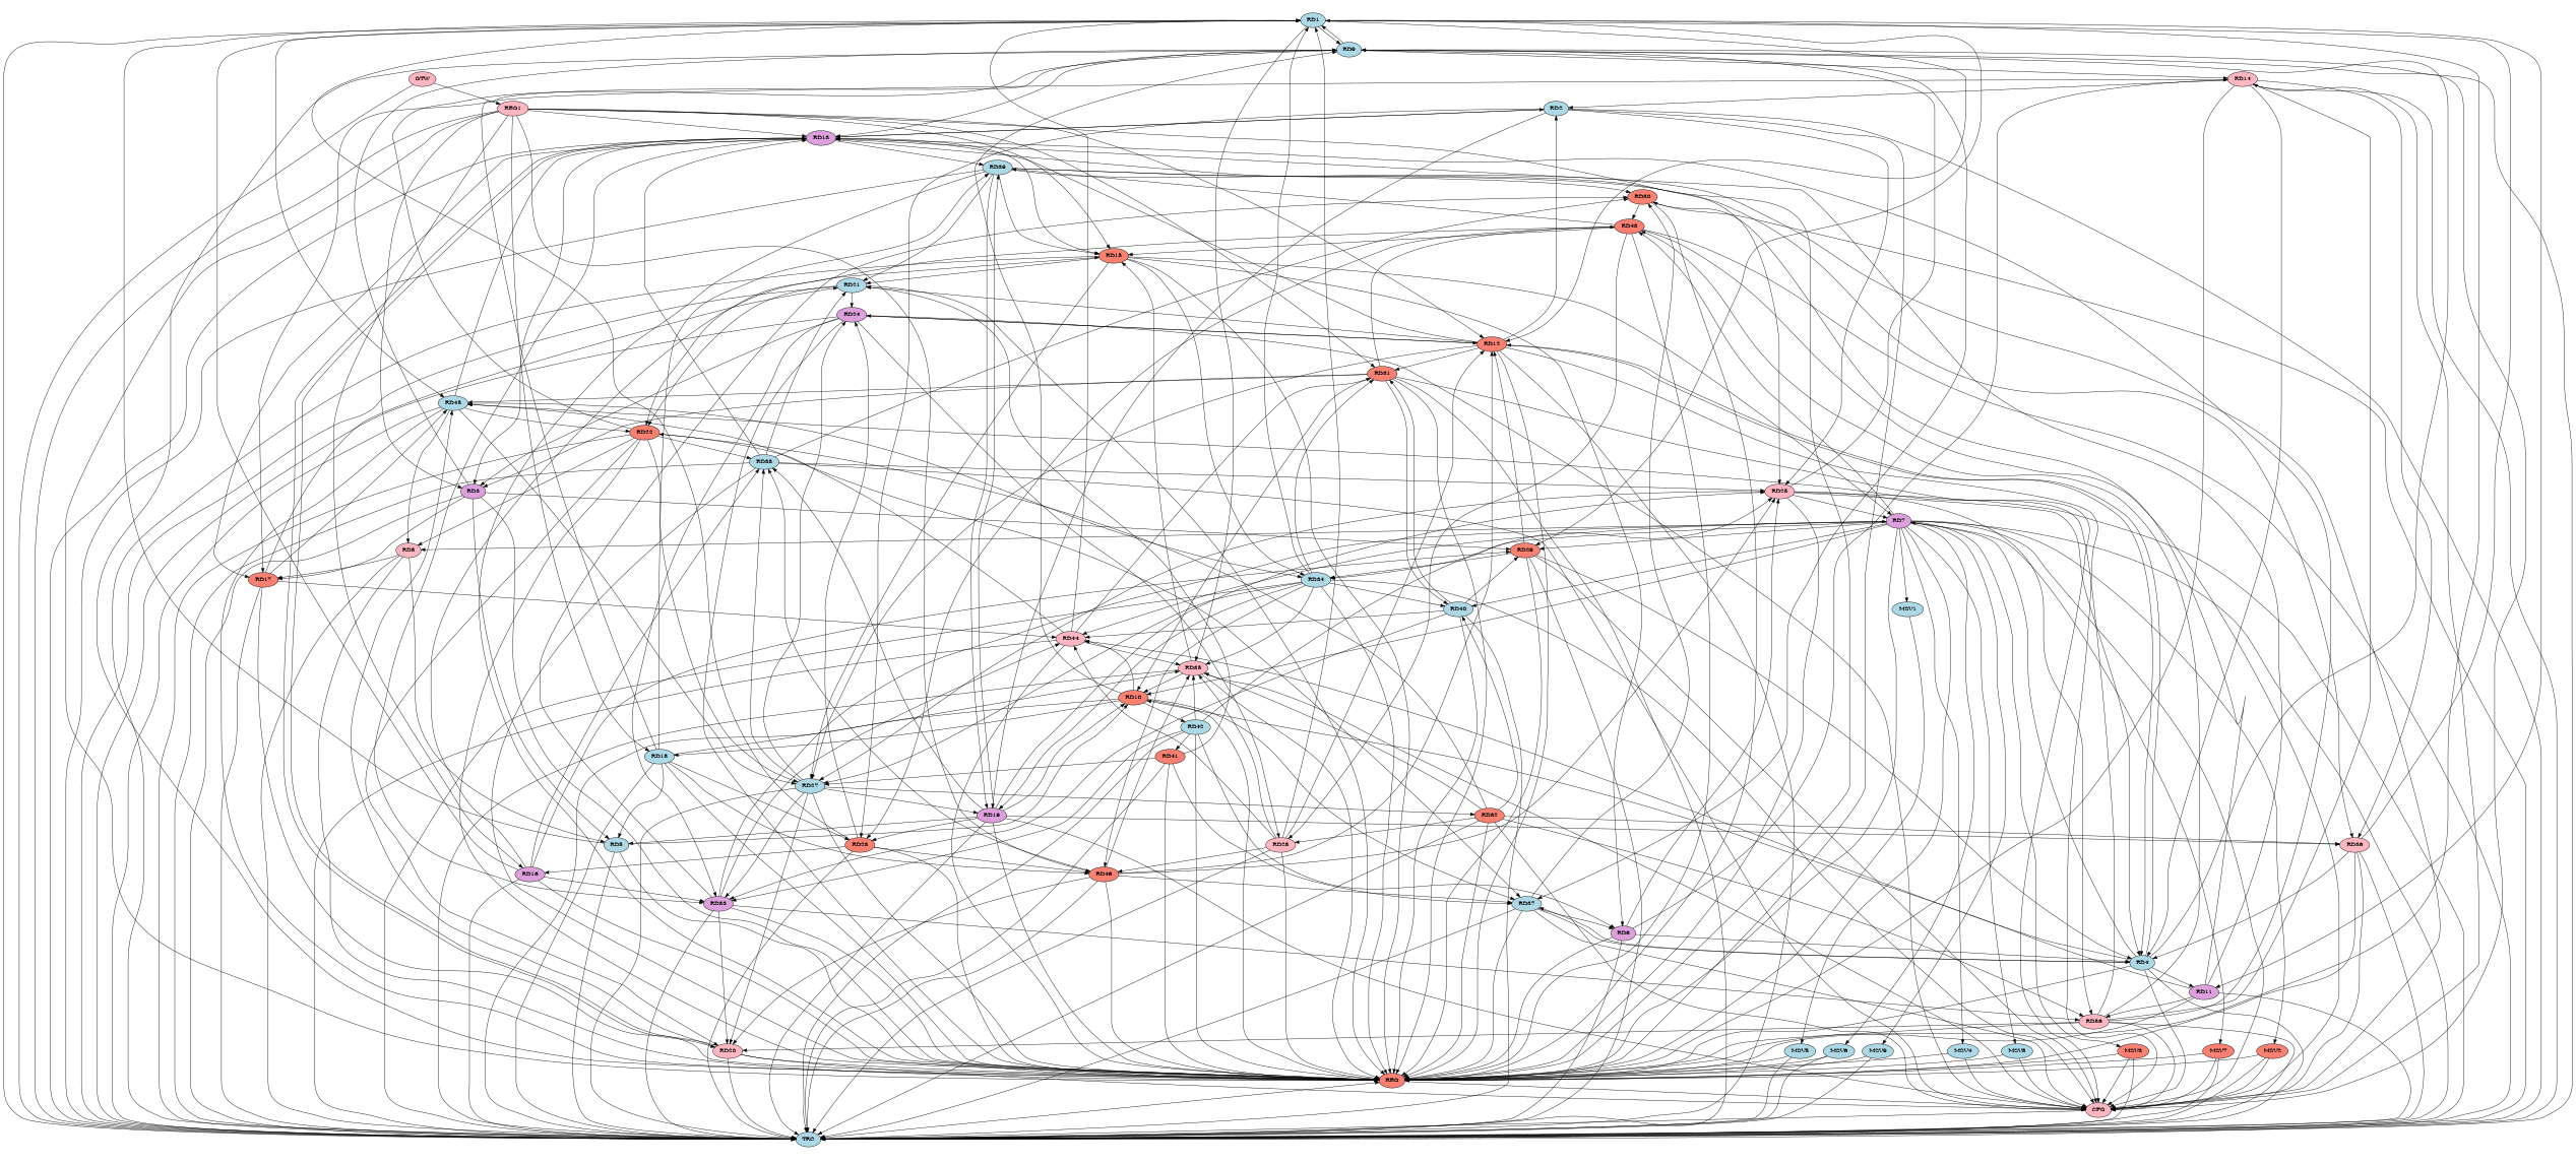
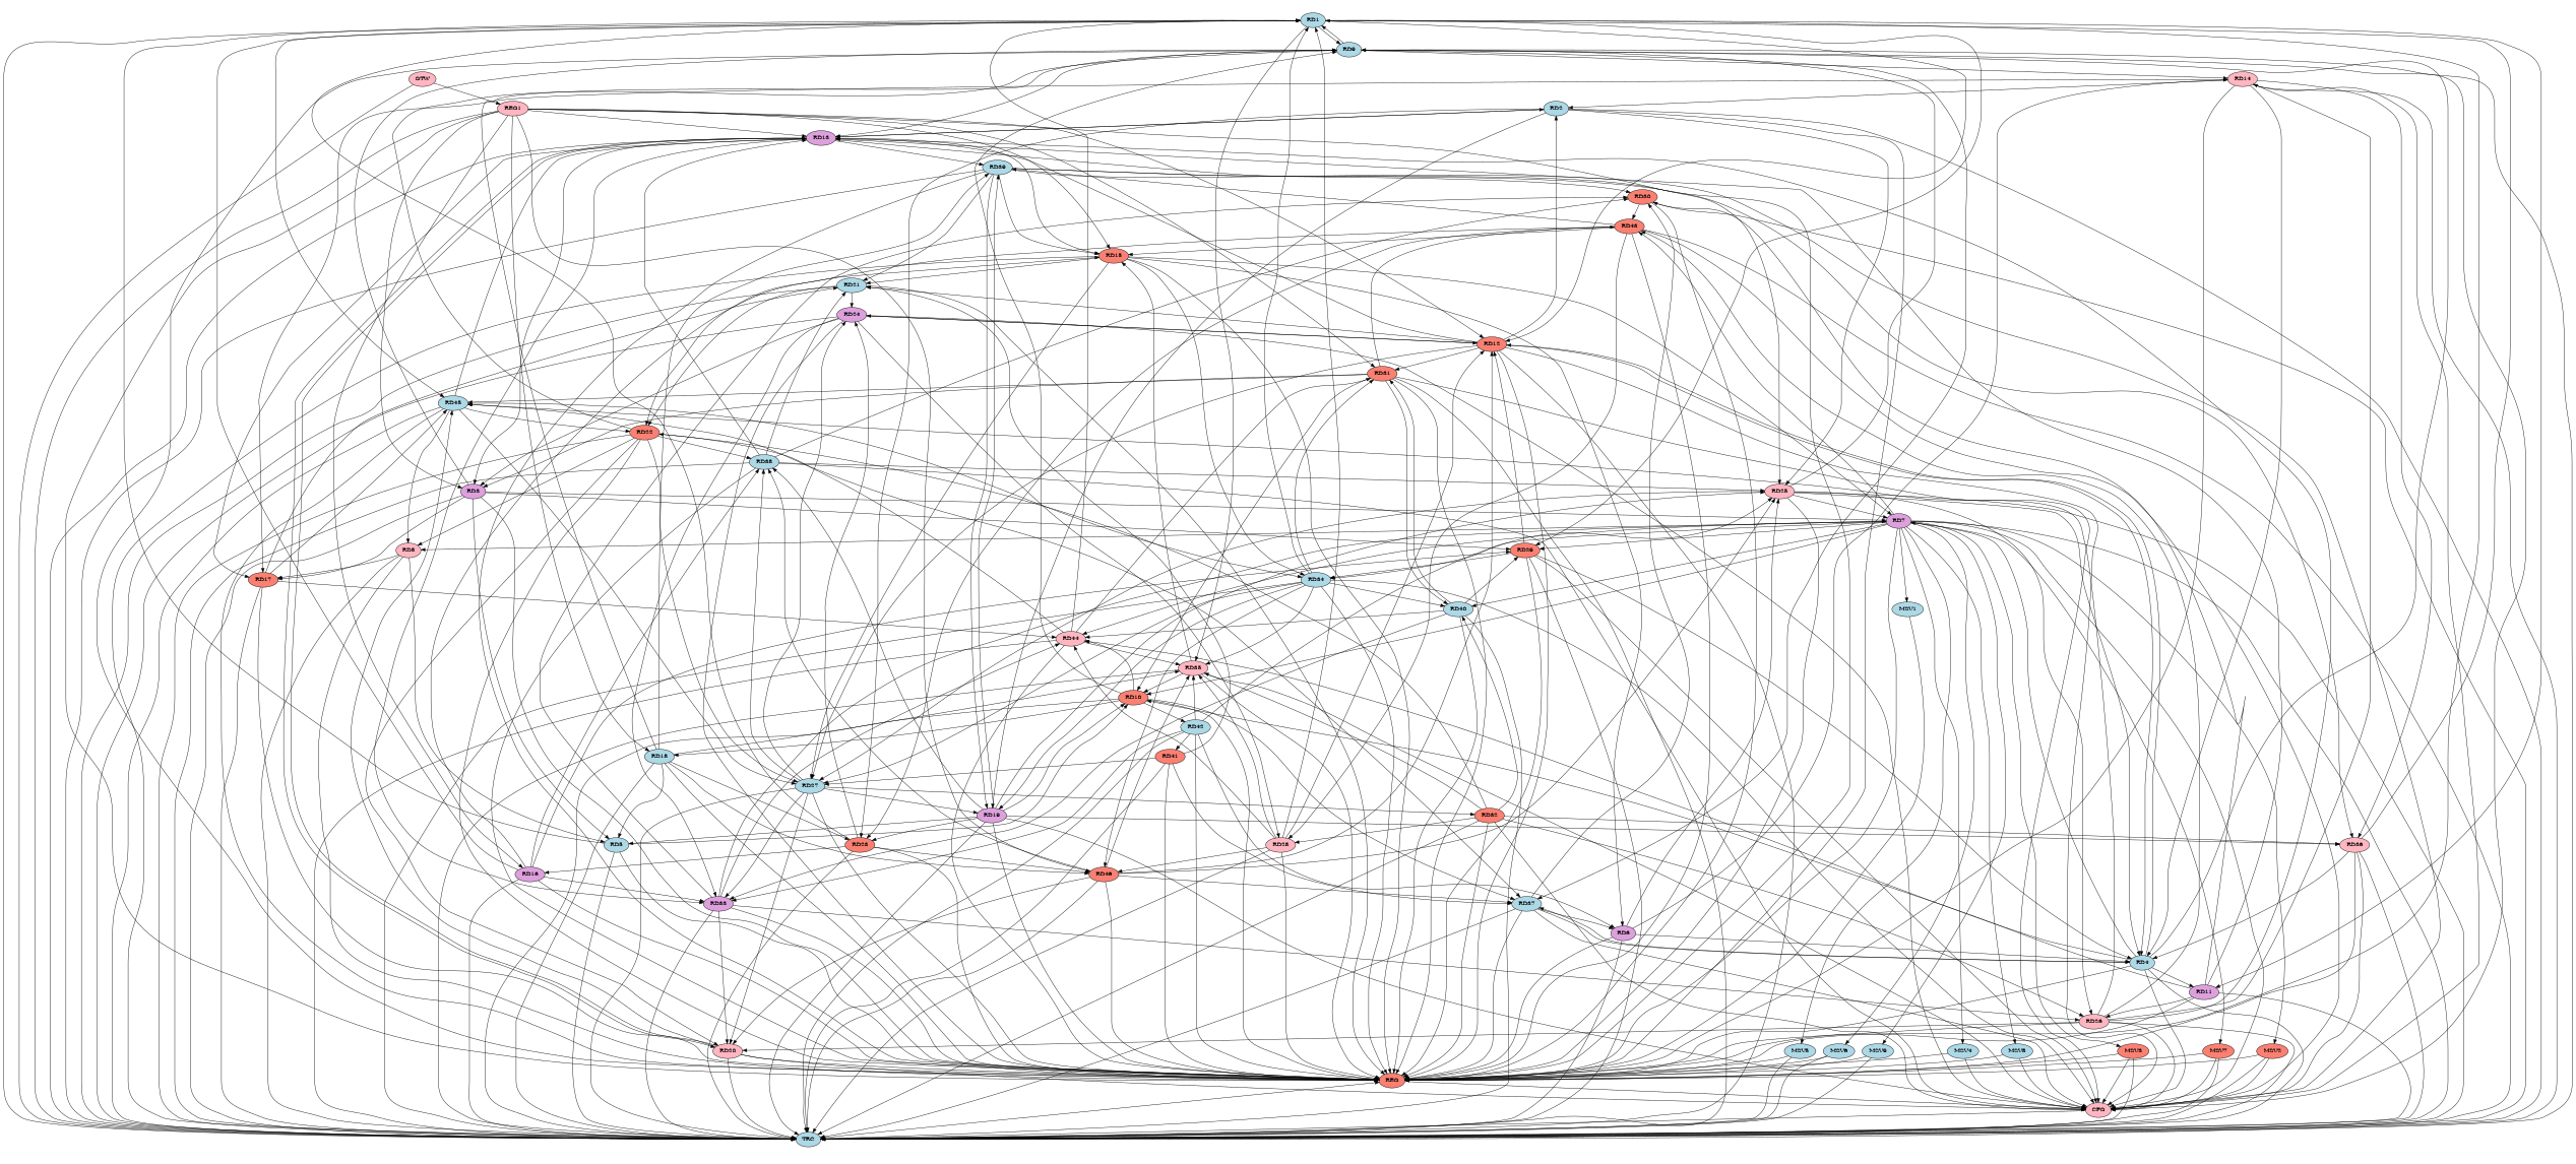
  strict digraph {
    node [fillcolor=lightblue style=filled]
    n1 [label=RD1]
    n2 [label=RD9]
    n3 [fillcolor=plum label=RD11]
    n4 [fillcolor=salmon label=RD12]
    n5 [fillcolor=salmon label=RD29]
    n6 [fillcolor=lightpink label=RD35]
    n7 [label=RD45]
    n8 [fillcolor=salmon label=REG]
    n9 [label=TRC]
    n10 [fillcolor=plum label=RD13]
    n11 [label=RD37]
    n12 [fillcolor=lightpink label=CFG]
    n13 [fillcolor=lightpink label=RD14]
    n14 [fillcolor=salmon label=RD10]
-   n15 [fillcolor=lightpink label=RD56]
+   n15 [fillcolor=lightpink label=RD26]
    n16 [fillcolor=salmon label=RD30]
    n17 [label=RD2]
    n18 [label=RD4]
    n19 [label=RD21]
    n20 [fillcolor=plum label=RD24]
    n21 [label=RD27]
    n22 [fillcolor=salmon label=RD31]
    n23 [label=RD34]
    n24 [fillcolor=salmon label=RD15]
    n25 [fillcolor=lightpink label=RD8]
    n26 [fillcolor=salmon label=RD22]
    n27 [fillcolor=plum label=RD19]
    n28 [fillcolor=salmon label=RD23]
    n29 [fillcolor=lightpink label=RD25]
    n30 [fillcolor=plum label=RD3]
    n31 [fillcolor=salmon label=RD17]
    n32 [fillcolor=lightpink label=RD20]
    n33 [fillcolor=plum label=RD33]
    n34 [label=RD39]
    n35 [label=RD5]
    n36 [fillcolor=lightpink label=RD36]
    n37 [label=RD38]
    n38 [fillcolor=plum label=RD16]
    n39 [fillcolor=salmon label=RD46]
    n40 [fillcolor=plum label=RD7]
    n41 [fillcolor=lightpink label=RD44]
    n42 [label=RD40]
    n43 [fillcolor=salmon label=RD43]
    n44 [label=MSV1]
    n45 [fillcolor=salmon label=MSV2]
    n46 [fillcolor=salmon label=MSV3]
    n47 [label=MSV4]
    n48 [label=MSV5]
    n49 [label=MSV6]
    n50 [fillcolor=salmon label=MSV7]
    n51 [label=MSV8]
    n52 [label=MSV9]
    n53 [fillcolor=plum label=RD6]
    n54 [label=RD18]
    n55 [label=RD42]
    n56 [fillcolor=lightpink label=RD28]
    n57 [fillcolor=salmon label=RD41]
    n58 [fillcolor=salmon label=RD32]
    n59 [fillcolor=lightpink label=REG1]
    n60 [fillcolor=lightpink label=GTW]
    n1 -> n2
    n1 -> n3
    n1 -> n4
    n1 -> n5
    n1 -> n6
    n1 -> n7
    n1 -> n8
    n1 -> n9
    n2 -> n1
    n2 -> n8
    n2 -> n9
    n2 -> n10
    n2 -> n11
    n2 -> n12
    n2 -> n13
    n3 -> n8
    n3 -> n9
    n3 -> n10
    n3 -> n14
    n3 -> n15
    n3 -> n16
    n4 -> n8
    n4 -> n9
    n4 -> n10
    n4 -> n12
    n4 -> n17
    n4 -> n18
    n4 -> n19
    n4 -> n20
    n4 -> n21
    n4 -> n22
    n5 -> n4
    n5 -> n8
    n5 -> n9
    n5 -> n12
    n5 -> n18
    n5 -> n23
    n6 -> n8
    n6 -> n9
    n6 -> n12
    n6 -> n14
    n6 -> n24
    n7 -> n8
    n7 -> n9
    n7 -> n10
    n7 -> n21
    n7 -> n23
    n7 -> n25
    n7 -> n26
    n8 -> n12
    n9 -> n8
    n10 -> n8
    n10 -> n9
    n10 -> n17
    n10 -> n24
    n10 -> n30
    n10 -> n31
    n10 -> n32
    n10 -> n33
    n10 -> n34
    n11 -> n8
    n11 -> n9
    n11 -> n12
    n11 -> n16
    n11 -> n18
    n11 -> n53
    n12 -> n9
    n13 -> n8
    n13 -> n9
    n13 -> n12
    n13 -> n17
    n13 -> n18
    n13 -> n31
    n13 -> n36
    n14 -> n2
    n14 -> n8
    n14 -> n9
    n14 -> n11
    n14 -> n41
    n14 -> n54
    n14 -> n55
    n15 -> n7
    n15 -> n8
    n15 -> n9
    n15 -> n10
    n15 -> n12
    n15 -> n13
    n15 -> n32
    n15 -> n43
    n16 -> n8
    n16 -> n9
    n16 -> n43
    n17 -> n8
    n17 -> n9
    n17 -> n10
    n17 -> n27
    n17 -> n28
    n17 -> n29
    n18 -> n2
    n18 -> n3
    n18 -> n4
    n18 -> n8
    n18 -> n9
    n18 -> n11
    n18 -> n12
    n18 -> n40
    n18 -> n41
    n19 -> n8
    n19 -> n9
    n19 -> n20
    n19 -> n26
    n20 -> n4
    n20 -> n8
    n20 -> n9
    n20 -> n12
    n20 -> n30
    n20 -> n33
    n20 -> n56
    n21 -> n8
    n21 -> n9
    n21 -> n20
    n21 -> n27
    n21 -> n32
    n21 -> n33
    n21 -> n37
    n21 -> n58
    n22 -> n7
    n22 -> n8
    n22 -> n9
    n22 -> n12
    n22 -> n14
    n22 -> n30
    n22 -> n42
    n22 -> n43
    n23 -> n1
    n23 -> n6
    n23 -> n8
    n23 -> n9
    n23 -> n12
    n23 -> n21
    n23 -> n22
    n23 -> n27
    n23 -> n39
    n23 -> n42
    n24 -> n8
    n24 -> n9
    n24 -> n19
    n24 -> n21
    n24 -> n23
    n24 -> n40
    n24 -> n53
    n25 -> n8
    n25 -> n9
    n25 -> n31
    n25 -> n35
    n26 -> n2
    n26 -> n8
    n26 -> n9
    n26 -> n11
    n26 -> n21
    n26 -> n25
    n26 -> n32
    n26 -> n37
    n27 -> n8
    n27 -> n9
    n27 -> n12
    n27 -> n14
    n27 -> n28
    n27 -> n29
    n27 -> n34
    n27 -> n35
    n27 -> n36
    n27 -> n37
    n28 -> n1
    n28 -> n8
    n28 -> n9
    n28 -> n20
    n28 -> n38
    n28 -> n39
    n29 -> n2
    n29 -> n8
    n29 -> n9
    n29 -> n15
    n29 -> n18
    n29 -> n21
    n29 -> n40
    n30 -> n2
    n30 -> n5
    n30 -> n8
    n30 -> n9
    n30 -> n31
    n30 -> n35
+   n30 -> n40
    n31 -> n7
    n31 -> n8
    n31 -> n9
    n31 -> n19
    n31 -> n41
    n32 -> n7
    n32 -> n8
    n32 -> n9
    n32 -> n10
    n32 -> n12
    n33 -> n8
    n33 -> n9
    n33 -> n15
    n33 -> n16
    n33 -> n32
    n33 -> n40
    n33 -> n41
    n34 -> n8
    n34 -> n9
    n34 -> n12
    n34 -> n16
    n34 -> n19
    n34 -> n24
    n34 -> n27
    n34 -> n36
    n35 -> n1
    n35 -> n8
    n35 -> n9
    n35 -> n14
    n36 -> n1
    n36 -> n8
    n36 -> n9
    n36 -> n12
    n36 -> n18
    n37 -> n8
    n37 -> n9
    n37 -> n10
    n37 -> n12
    n37 -> n16
    n37 -> n19
    n37 -> n29
    n38 -> n1
    n38 -> n5
    n38 -> n8
    n38 -> n9
    n38 -> n24
    n38 -> n33
    n38 -> n37
    n39 -> n4
    n39 -> n6
    n39 -> n8
    n39 -> n9
    n39 -> n11
    n39 -> n29
    n39 -> n32
    n39 -> n37
    n40 -> n5
    n40 -> n8
    n40 -> n9
    n40 -> n12
    n40 -> n14
    n40 -> n23
    n40 -> n25
    n40 -> n41
    n40 -> n42
    n40 -> n43
    n40 -> n44
    n40 -> n45
    n40 -> n46
    n40 -> n47
    n40 -> n48
    n40 -> n49
    n40 -> n50
    n40 -> n51
    n40 -> n52
    n41 -> n1
    n41 -> n6
    n41 -> n7
    n41 -> n8
    n41 -> n9
    n41 -> n22
    n42 -> n5
    n42 -> n8
    n42 -> n9
    n42 -> n22
    n42 -> n33
    n42 -> n41
    n43 -> n8
    n43 -> n9
    n43 -> n12
    n43 -> n24
    n43 -> n26
    n43 -> n28
    n43 -> n34
    n43 -> n56
    n44 -> n8
    n45 -> n8
    n45 -> n9
    n45 -> n12
    n46 -> n8
    n46 -> n9
    n46 -> n12
    n47 -> n8
    n47 -> n12
    n48 -> n8
    n48 -> n9
    n49 -> n8
    n49 -> n9
    n50 -> n8
    n50 -> n9
    n50 -> n12
    n51 -> n8
    n51 -> n12
    n52 -> n8
    n52 -> n9
    n53 -> n8
    n53 -> n9
    n53 -> n13
    n53 -> n18
    n53 -> n29
    n54 -> n2
    n54 -> n6
    n54 -> n8
    n54 -> n9
    n54 -> n28
    n54 -> n34
    n54 -> n35
    n54 -> n39
    n55 -> n6
    n55 -> n8
    n55 -> n9
    n55 -> n29
    n55 -> n33
    n55 -> n53
    n55 -> n57
    n56 -> n1
    n56 -> n4
    n56 -> n6
    n56 -> n8
    n56 -> n9
    n56 -> n39
    n56 -> n41
    n57 -> n8
    n57 -> n9
    n57 -> n11
    n57 -> n19
    n57 -> n21
    n58 -> n6
    n58 -> n8
    n58 -> n9
    n58 -> n12
    n58 -> n15
    n58 -> n26
    n58 -> n36
    n58 -> n42
    n58 -> n56
    n59 -> n4
    n59 -> n8
    n59 -> n9
    n59 -> n10
    n59 -> n22
    n59 -> n24
    n59 -> n29
    n59 -> n30
    n59 -> n38
    n59 -> n39
    n59 -> n54
    n60 -> n9
    n60 -> n59
  }
